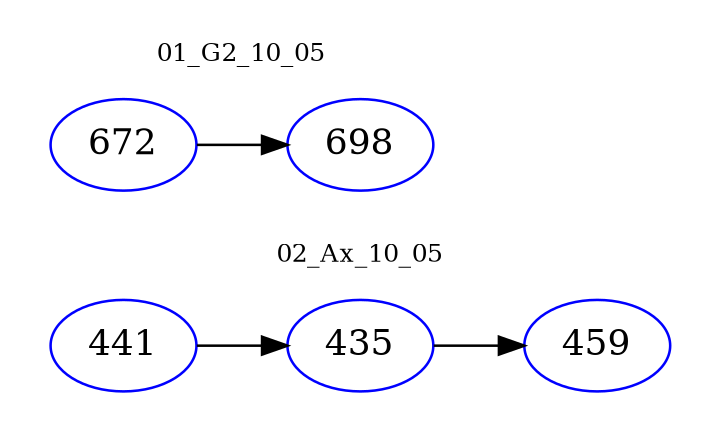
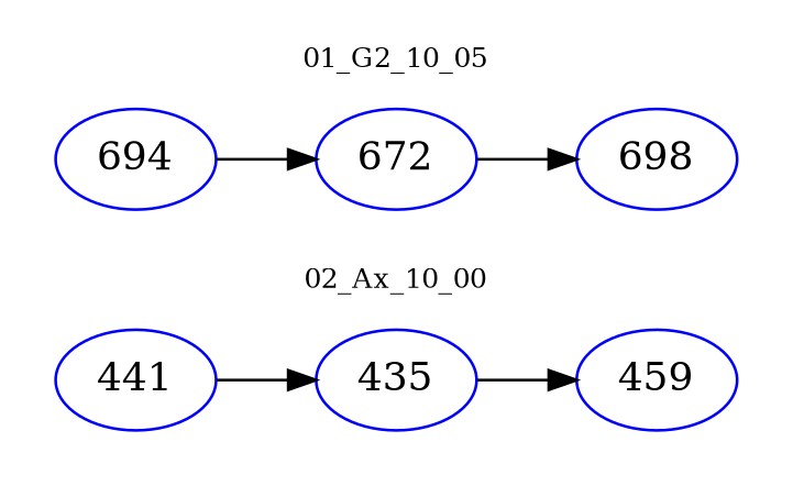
  digraph {
    rankdir=LR
    node [color=blue]
    edge [color=black]
    n1 [label=441]
    n2 [label=435]
    n3 [label=459]
+   n4 [label=694]
    n5 [label=672]
    n6 [label=698]
    subgraph cluster_1 {
      color=white
      fontsize=10
-     label="02_Ax_10_05"
+     label="02_Ax_10_00"
      n1
      n2
      n3
    }
    subgraph cluster_2 {
      color=white
      fontsize=10
      label="01_G2_10_05"
+     n4
      n5
      n6
    }
    n1 -> n2
    n2 -> n3
+   n4 -> n5
    n5 -> n6
  }
